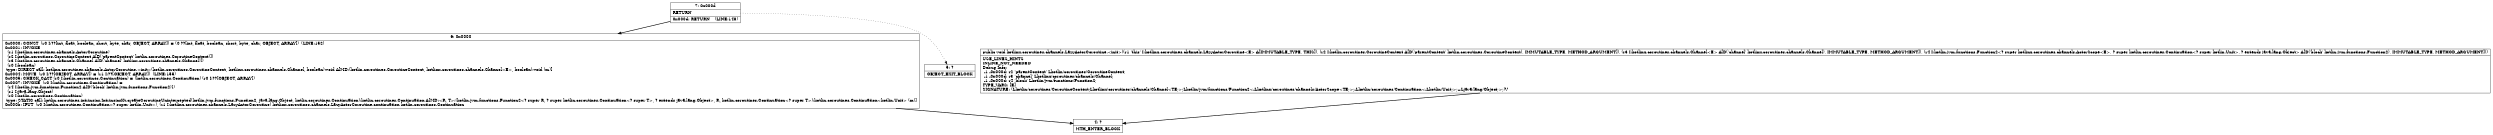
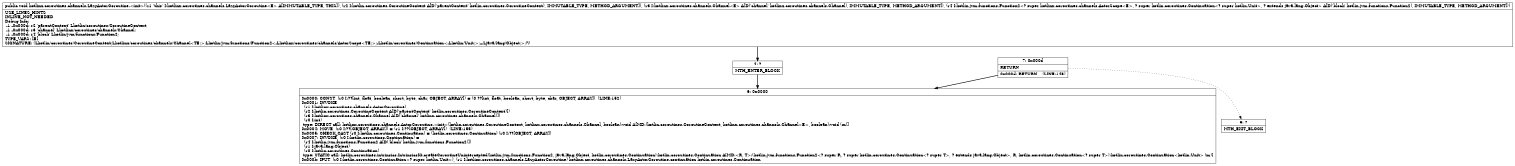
  digraph {
    node [shape=record]
    edge [style=bold]
    n1 [label="{4\:\ ?|MTH_ENTER_BLOCK\l}"]
-   n2 [label="{6\:\ 0x0000|0x0000: CONST  (r0 I:??[int, float, boolean, short, byte, char, OBJECT, ARRAY]) = (0 ??[int, float, boolean, short, byte, char, OBJECT, ARRAY])  (LINE:152)\l0x0001: INVOKE  \l  (r1 I:kotlinx.coroutines.channels.ActorCoroutine)\l  (r2 I:kotlin.coroutines.CoroutineContext A[D('parentContext' kotlin.coroutines.CoroutineContext)])\l  (r3 I:kotlinx.coroutines.channels.Channel A[D('channel' kotlinx.coroutines.channels.Channel)])\l  (r0 I:boolean)\l type: DIRECT call: kotlinx.coroutines.channels.ActorCoroutine.\<init\>(kotlin.coroutines.CoroutineContext, kotlinx.coroutines.channels.Channel, boolean):void A[MD:(kotlin.coroutines.CoroutineContext, kotlinx.coroutines.channels.Channel\<E\>, boolean):void (m)]\l0x0004: MOVE  (r0 I:??[OBJECT, ARRAY]) = (r1 I:??[OBJECT, ARRAY])  (LINE:155)\l0x0005: CHECK_CAST (r0 I:kotlin.coroutines.Continuation) = (kotlin.coroutines.Continuation) (r0 I:??[OBJECT, ARRAY]) \l0x0007: INVOKE  (r0 I:kotlin.coroutines.Continuation) = \l  (r4 I:kotlin.jvm.functions.Function2 A[D('block' kotlin.jvm.functions.Function2)])\l  (r1 I:java.lang.Object)\l  (r0 I:kotlin.coroutines.Continuation)\l type: STATIC call: kotlin.coroutines.intrinsics.IntrinsicsKt.createCoroutineUnintercepted(kotlin.jvm.functions.Function2, java.lang.Object, kotlin.coroutines.Continuation):kotlin.coroutines.Continuation A[MD:\<R, T\>:(kotlin.jvm.functions.Function2\<? super R, ? super kotlin.coroutines.Continuation\<? super T\>, ? extends java.lang.Object\>, R, kotlin.coroutines.Continuation\<? super T\>):kotlin.coroutines.Continuation\<kotlin.Unit\> (m)]\l0x000b: IPUT  (r0 I:kotlin.coroutines.Continuation\<? super kotlin.Unit\>), (r1 I:kotlinx.coroutines.channels.LazyActorCoroutine) kotlinx.coroutines.channels.LazyActorCoroutine.continuation kotlin.coroutines.Continuation \l}"]
+   n2 [label="{6\:\ 0x0000|0x0000: CONST  (r0 I:??[int, float, boolean, short, byte, char, OBJECT, ARRAY]) = (0 ??[int, float, boolean, short, byte, char, OBJECT, ARRAY])  (LINE:152)\l0x0001: INVOKE  \l  (r1 I:kotlinx.coroutines.channels.ActorCoroutine)\l  (r2 I:kotlin.coroutines.CoroutineContext A[D('parentContext' kotlin.coroutines.CoroutineContext)])\l  (r3 I:kotlinx.coroutines.channels.Channel A[D('channel' kotlinx.coroutines.channels.Channel)])\l  (r0 I:int)\l type: DIRECT call: kotlinx.coroutines.channels.ActorCoroutine.\<init\>(kotlin.coroutines.CoroutineContext, kotlinx.coroutines.channels.Channel, boolean):void A[MD:(kotlin.coroutines.CoroutineContext, kotlinx.coroutines.channels.Channel\<E\>, boolean):void (m)]\l0x0004: MOVE  (r0 I:??[OBJECT, ARRAY]) = (r1 I:??[OBJECT, ARRAY])  (LINE:155)\l0x0005: CHECK_CAST (r0 I:kotlin.coroutines.Continuation) = (kotlin.coroutines.Continuation) (r0 I:??[OBJECT, ARRAY]) \l0x0007: INVOKE  (r0 I:kotlin.coroutines.Continuation) = \l  (r4 I:kotlin.jvm.functions.Function2 A[D('block' kotlin.jvm.functions.Function2)])\l  (r1 I:java.lang.Object)\l  (r0 I:kotlin.coroutines.Continuation)\l type: STATIC call: kotlin.coroutines.intrinsics.IntrinsicsKt.createCoroutineUnintercepted(kotlin.jvm.functions.Function2, java.lang.Object, kotlin.coroutines.Continuation):kotlin.coroutines.Continuation A[MD:\<R, T\>:(kotlin.jvm.functions.Function2\<? super R, ? super kotlin.coroutines.Continuation\<? super T\>, ? extends java.lang.Object\>, R, kotlin.coroutines.Continuation\<? super T\>):kotlin.coroutines.Continuation\<kotlin.Unit\> (m)]\l0x000b: IPUT  (r0 I:kotlin.coroutines.Continuation\<? super kotlin.Unit\>), (r1 I:kotlinx.coroutines.channels.LazyActorCoroutine) kotlinx.coroutines.channels.LazyActorCoroutine.continuation kotlin.coroutines.Continuation \l}"]
    n3 [label="{7\:\ 0x000d|RETURN\l|0x000d: RETURN    (LINE:148)\l}"]
-   n4 [label="{5\:\ ?|OBJECT_EXIT_BLOCK\l}"]
+   n4 [label="{5\:\ ?|MTH_EXIT_BLOCK\l}"]
    n5 [label="{public void kotlinx.coroutines.channels.LazyActorCoroutine.\<init\>((r1 'this' I:kotlinx.coroutines.channels.LazyActorCoroutine\<E\> A[IMMUTABLE_TYPE, THIS]), (r2 I:kotlin.coroutines.CoroutineContext A[D('parentContext' kotlin.coroutines.CoroutineContext), IMMUTABLE_TYPE, METHOD_ARGUMENT]), (r3 I:kotlinx.coroutines.channels.Channel\<E\> A[D('channel' kotlinx.coroutines.channels.Channel), IMMUTABLE_TYPE, METHOD_ARGUMENT]), (r4 I:kotlin.jvm.functions.Function2\<? super kotlinx.coroutines.channels.ActorScope\<E\>, ? super kotlin.coroutines.Continuation\<? super kotlin.Unit\>, ? extends java.lang.Object\> A[D('block' kotlin.jvm.functions.Function2), IMMUTABLE_TYPE, METHOD_ARGUMENT]))  | USE_LINES_HINTS\lINLINE_NOT_NEEDED\lDebug Info:\l  \-1 \-0x000d: r2 'parentContext' Lkotlin\/coroutines\/CoroutineContext;\l  \-1 \-0x000d: r3 'channel' Lkotlinx\/coroutines\/channels\/Channel;\l  \-1 \-0x000d: r4 'block' Lkotlin\/jvm\/functions\/Function2;\lTYPE_VARS: [E]\lSIGNATURE: (Lkotlin\/coroutines\/CoroutineContext;Lkotlinx\/coroutines\/channels\/Channel\<TE;\>;Lkotlin\/jvm\/functions\/Function2\<\-Lkotlinx\/coroutines\/channels\/ActorScope\<TE;\>;\-Lkotlin\/coroutines\/Continuation\<\-Lkotlin\/Unit;\>;+Ljava\/lang\/Object;\>;)V\l}"]
-   n2 -> n1
+   n1 -> n2
    n3 -> n2
    n3 -> n4 [style=dotted]
    n5 -> n1
  }
